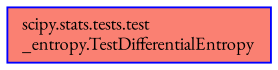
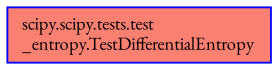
  digraph {
    rankdir=LR
    fontname="EB Garamond"
-   n1 [color=blue fillcolor=salmon fontname="EB Garamond" fontsize=10 height=0.2 label="scipy.stats.tests.test\l_entropy.TestDifferentialEntropy" shape=box style=filled width=0.4]
+   n1 [color=blue fillcolor=salmon fontname="EB Garamond" fontsize=10 height=0.2 label="scipy.scipy.tests.test\l_entropy.TestDifferentialEntropy" shape=box style=filled width=0.4]
  }
